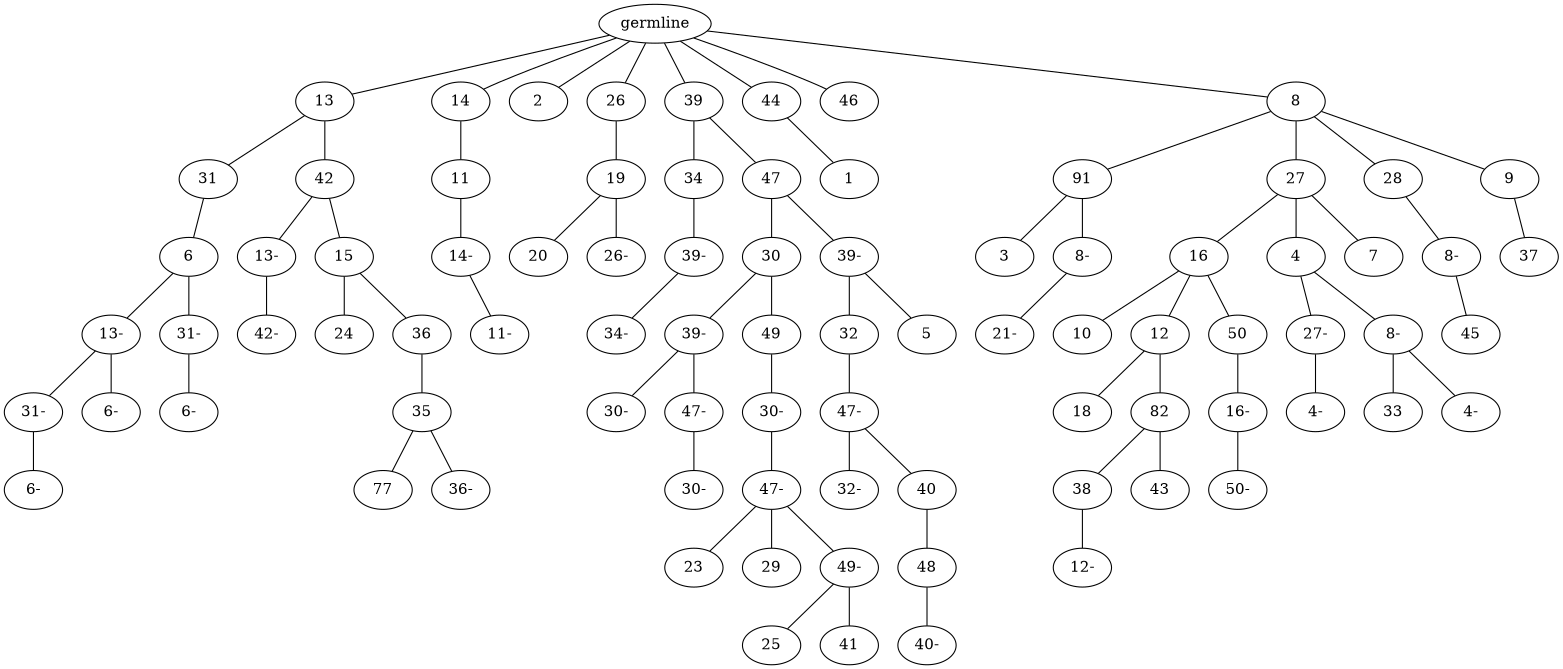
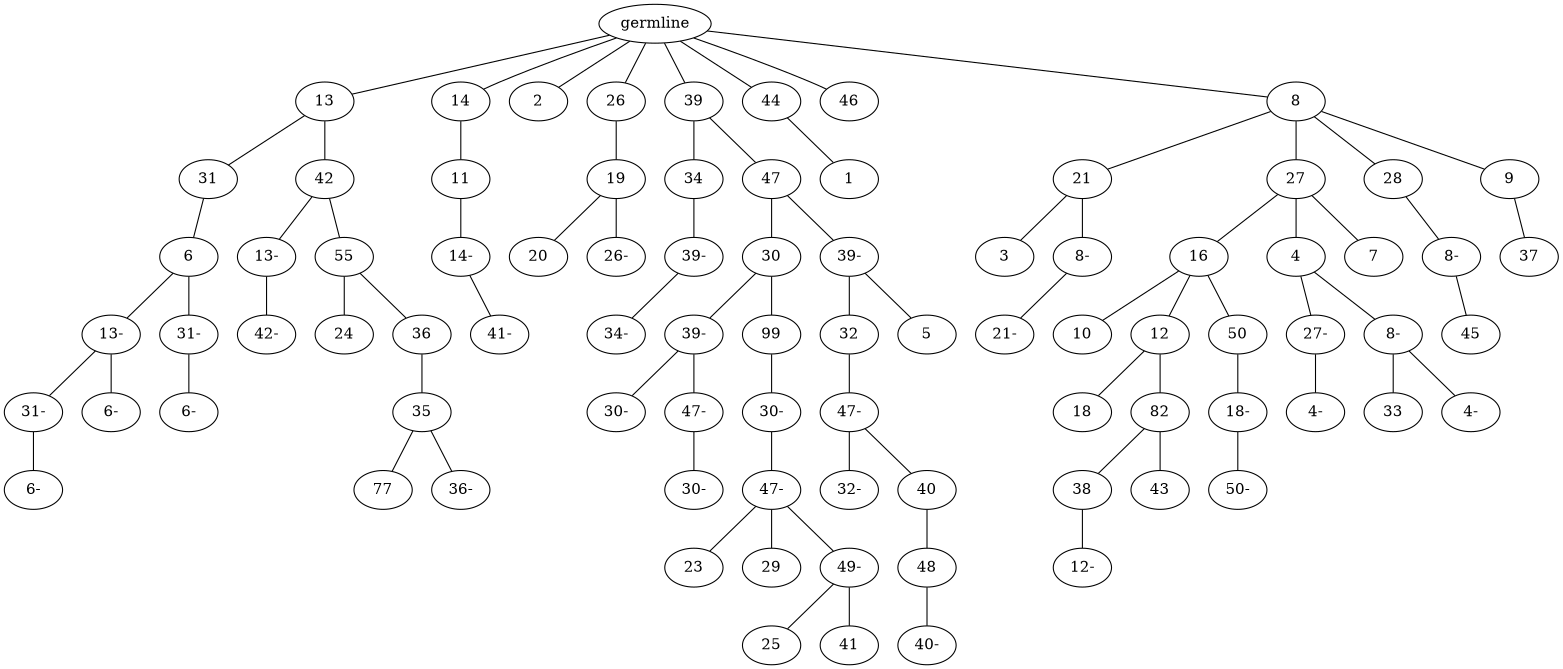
  graph {
    n1 [label=germline]
    n2 [label=13]
    n3 [label=14]
    n4 [label=2]
    n5 [label=26]
    n6 [label=39]
    n7 [label=44]
    n8 [label=46]
    n9 [label=8]
    n10 [label=31]
    n11 [label=42]
    n12 [label=11]
    n13 [label=19]
    n14 [label=34]
    n15 [label=47]
    n16 [label=1]
-   n17 [label=91]
+   n17 [label=21]
    n18 [label=27]
    n19 [label=28]
    n20 [label=9]
    n21 [label=6]
    n22 [label="13-"]
-   n23 [label=15]
+   n23 [label=55]
    n24 [label="13-"]
    n25 [label="31-"]
    n26 [label="31-"]
    n27 [label="6-"]
    n28 [label="6-"]
    n29 [label="6-"]
    n30 [label="42-"]
    n31 [label=24]
    n32 [label=36]
    n33 [label=35]
    n34 [label=77]
    n35 [label="36-"]
    n36 [label="14-"]
-   n37 [label="11-"]
+   n37 [label="41-"]
    n38 [label=20]
    n39 [label="26-"]
    n40 [label="39-"]
    n41 [label=30]
    n42 [label="39-"]
    n43 [label="34-"]
    n44 [label="39-"]
-   n45 [label=49]
+   n45 [label=99]
    n46 [label=32]
    n47 [label=5]
    n48 [label="30-"]
    n49 [label="47-"]
    n50 [label="30-"]
    n51 [label="30-"]
    n52 [label="47-"]
    n53 [label=23]
    n54 [label=29]
    n55 [label="49-"]
    n56 [label=25]
    n57 [label=41]
    n58 [label="47-"]
    n59 [label="32-"]
    n60 [label=40]
    n61 [label=48]
    n62 [label="40-"]
    n63 [label=3]
    n64 [label="8-"]
    n65 [label=16]
    n66 [label=4]
    n67 [label=7]
    n68 [label="8-"]
    n69 [label=37]
    n70 [label="21-"]
    n71 [label=10]
    n72 [label=12]
    n73 [label=50]
    n74 [label="27-"]
    n75 [label="8-"]
    n76 [label=18]
    n77 [label=82]
-   n78 [label="16-"]
+   n78 [label="18-"]
    n79 [label=38]
    n80 [label=43]
    n81 [label="12-"]
    n82 [label="50-"]
    n83 [label="4-"]
    n84 [label=33]
    n85 [label="4-"]
    n86 [label=45]
    n1 -- n2
    n1 -- n3
    n1 -- n4
    n1 -- n5
    n1 -- n6
    n1 -- n7
    n1 -- n8
    n1 -- n9
    n2 -- n10
    n2 -- n11
    n3 -- n12
    n5 -- n13
    n6 -- n14
    n6 -- n15
    n7 -- n16
    n9 -- n17
    n9 -- n18
    n9 -- n19
    n9 -- n20
    n10 -- n21
    n11 -- n22
    n11 -- n23
    n12 -- n36
    n13 -- n38
    n13 -- n39
    n14 -- n40
    n15 -- n41
    n15 -- n42
    n17 -- n63
    n17 -- n64
    n18 -- n65
    n18 -- n66
    n18 -- n67
    n19 -- n68
    n20 -- n69
    n21 -- n24
    n21 -- n25
    n22 -- n30
    n23 -- n31
    n23 -- n32
    n24 -- n26
    n24 -- n27
    n25 -- n28
    n26 -- n29
    n32 -- n33
    n33 -- n34
    n33 -- n35
    n36 -- n37
    n40 -- n43
    n41 -- n44
    n41 -- n45
    n42 -- n46
    n42 -- n47
    n44 -- n48
    n44 -- n49
    n45 -- n50
    n46 -- n58
    n49 -- n51
    n50 -- n52
    n52 -- n53
    n52 -- n54
    n52 -- n55
    n55 -- n56
    n55 -- n57
    n58 -- n59
    n58 -- n60
    n60 -- n61
    n61 -- n62
    n64 -- n70
    n65 -- n71
    n65 -- n72
    n65 -- n73
    n66 -- n74
    n66 -- n75
    n68 -- n86
    n72 -- n76
    n72 -- n77
    n73 -- n78
    n74 -- n83
    n75 -- n84
    n75 -- n85
    n77 -- n79
    n77 -- n80
    n78 -- n82
    n79 -- n81
  }
